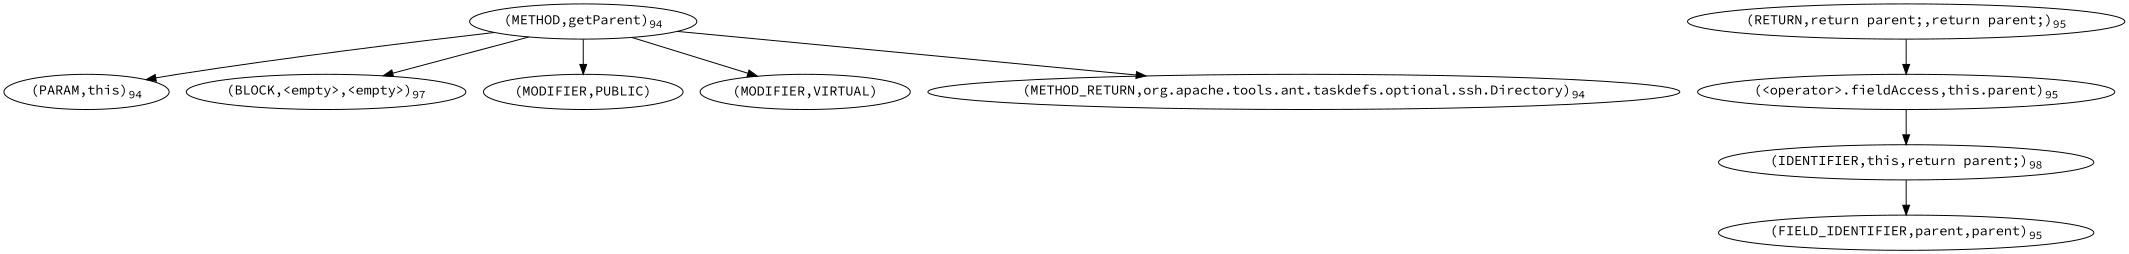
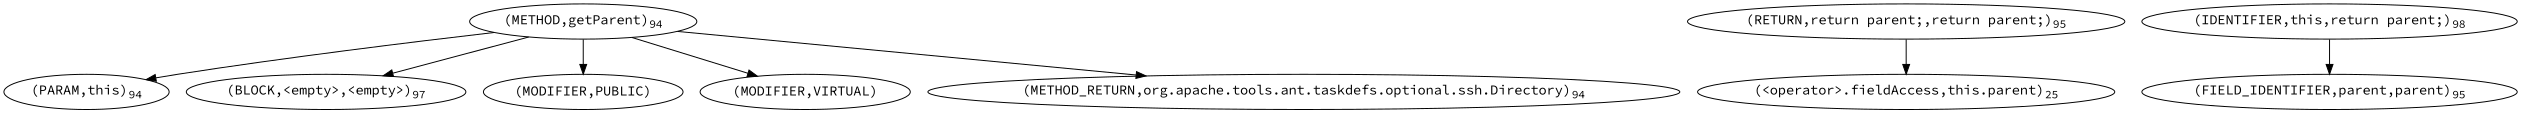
  digraph {
    fontname="Source Code Pro"
    node [fontname="Source Code Pro"]
    edge [fontname="Source Code Pro"]
    n1 [label=<(METHOD,getParent)<SUB>94</SUB>>]
    n2 [label=<(PARAM,this)<SUB>94</SUB>>]
    n3 [label=<(BLOCK,&lt;empty&gt;,&lt;empty&gt;)<SUB>97</SUB>>]
    n4 [label=<(MODIFIER,PUBLIC)>]
    n5 [label=<(MODIFIER,VIRTUAL)>]
    n6 [label=<(METHOD_RETURN,org.apache.tools.ant.taskdefs.optional.ssh.Directory)<SUB>94</SUB>>]
    n7 [label=<(RETURN,return parent;,return parent;)<SUB>95</SUB>>]
-   n8 [label=<(&lt;operator&gt;.fieldAccess,this.parent)<SUB>95</SUB>>]
+   n8 [label=<(&lt;operator&gt;.fieldAccess,this.parent)<SUB>25</SUB>>]
    n9 [label=<(IDENTIFIER,this,return parent;)<SUB>98</SUB>>]
    n10 [label=<(FIELD_IDENTIFIER,parent,parent)<SUB>95</SUB>>]
    n1 -> n2
    n1 -> n3
    n1 -> n4
    n1 -> n5
    n1 -> n6
    n7 -> n8
-   n8 -> n9
    n9 -> n10
  }
